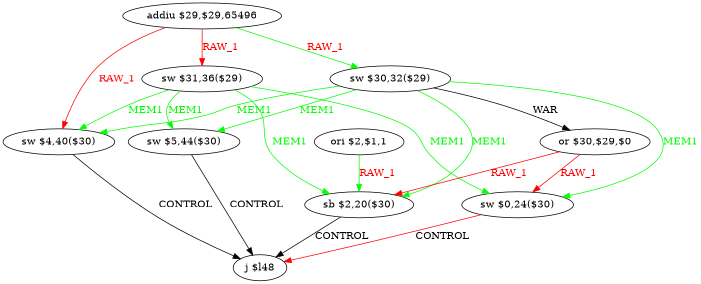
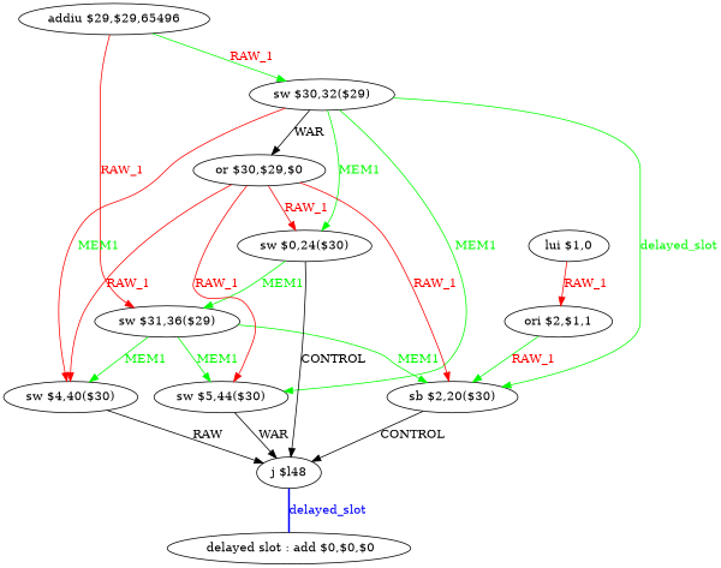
  digraph {
    node [shape=ellipse]
    edge [color=green fontcolor=red]
+   n1 [label=" delayed slot : add $0,$0,$0"]
    n2 [label="j $l48"]
    n3 [label="addiu $29,$29,65496"]
    n4 [label="sw $31,36($29)"]
    n5 [label="sw $30,32($29)"]
    n6 [label="sw $4,40($30)"]
    n7 [label="sw $5,44($30)"]
    n8 [label="sb $2,20($30)"]
    n9 [label="sw $0,24($30)"]
    n10 [label="or $30,$29,$0"]
+   n11 [label="lui $1,0"]
    n12 [label="ori $2,$1,1"]
+   n2 -> n1 [color=blue dir=none fontcolor=blue label=delayed_slot style=bold]
    n3 -> n4 [color=red label=RAW_1]
    n3 -> n5 [label=RAW_1]
    n4 -> n6 [fontcolor=green label=MEM1]
    n4 -> n7 [fontcolor=green label=MEM1]
    n4 -> n8 [fontcolor=green label=MEM1]
-   n4 -> n9 [fontcolor=green label=MEM1]
-   n5 -> n6 [fontcolor=green label=MEM1]
+   n9 -> n4 [fontcolor=green label=MEM1]
+   n5 -> n6 [color=red fontcolor=green label=MEM1]
    n5 -> n7 [fontcolor=green label=MEM1]
-   n5 -> n8 [fontcolor=green label=MEM1]
+   n5 -> n8 [fontcolor=green label=delayed_slot]
    n5 -> n9 [fontcolor=green label=MEM1]
    n5 -> n10 [label=WAR color="" fontcolor=""]
-   n6 -> n2 [label=CONTROL color="" fontcolor=""]
-   n7 -> n2 [label=CONTROL color="" fontcolor=""]
+   n6 -> n2 [label=RAW color="" fontcolor=""]
+   n7 -> n2 [label=WAR color="" fontcolor=""]
    n8 -> n2 [label=CONTROL color="" fontcolor=""]
-   n9 -> n2 [label=CONTROL color=red fontcolor=""]
-   n3 -> n6 [color=red label=RAW_1]
+   n9 -> n2 [label=CONTROL color="" fontcolor=""]
+   n10 -> n6 [color=red label=RAW_1]
+   n10 -> n7 [color=red label=RAW_1]
    n10 -> n8 [color=red label=RAW_1]
    n10 -> n9 [color=red label=RAW_1]
+   n11 -> n12 [color=red label=RAW_1]
    n12 -> n8 [label=RAW_1]
  }
